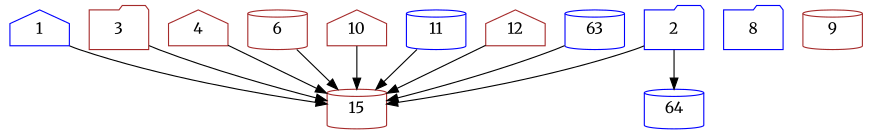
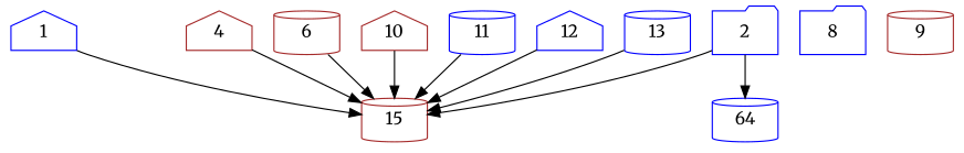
  digraph {
    fontname=Merriweather
    node [alpha=0.14 color=brown fontname=Merriweather shape=cylinder]
    edge [fontname=Merriweather]
    1 [alpha=0.03 color=blue expect_size=30849024 shape=house]
    15 [alpha=0.08 expect_size=5395456]
    2 [color=blue expect_size=22098944 shape=folder]
    n4 [alpha=0.17 color=blue expect_size=35136512 label=64]
-   3 [alpha=0.12 expect_size=41594880 shape=folder]
    4 [alpha=0.07 expect_size=47077376 shape=house]
    6 [expect_size=23973888]
    8 [alpha=0.16 color=blue expect_size=25209856 shape=folder]
    9 [alpha=0.05 expect_size=7923712]
    10 [alpha=0.02 expect_size=19220480 shape=house]
    11 [alpha=0.10 color=blue expect_size=14088192]
-   12 [alpha=0.15 expect_size=20940800 shape=house]
-   13 [alpha=0.04 color=blue expect_size=6743040 label=63]
+   12 [alpha=0.15 color=blue expect_size=20940800 shape=house]
+   13 [alpha=0.04 color=blue expect_size=6743040]
    1 -> 15
    2 -> 15
    2 -> n4
-   3 -> 15
    4 -> 15
    6 -> 15
    10 -> 15
    11 -> 15
    12 -> 15
    13 -> 15
  }
